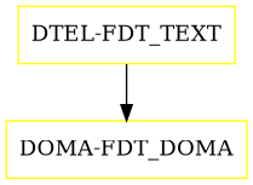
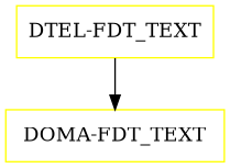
  digraph {
    node [color=yellow shape=box]
    "DTEL-FDT_TEXT"
-   "DOMA-FDT_TEXT" [label="DOMA-FDT_DOMA"]
+   "DOMA-FDT_TEXT"
    "DTEL-FDT_TEXT" -> "DOMA-FDT_TEXT"
  }
